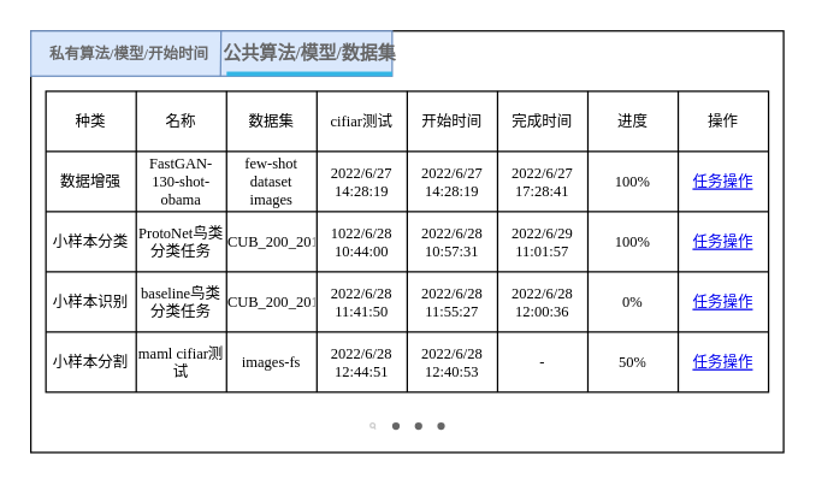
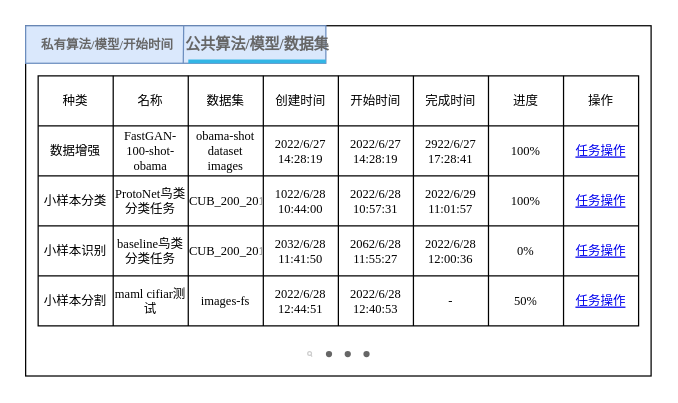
  <mxCell id="0" />
  <mxCell id="1" parent="0" />
  <mxCell id="2" value="" style="rounded=0;whiteSpace=wrap;html=1;fontFamily=Times New Roman;" parent="1" vertex="1"><mxGeometry x="20" y="20" width="500" height="280" as="geometry" /></mxCell>
  <mxCell id="3" value="" style="strokeWidth=1;html=1;shadow=0;dashed=0;shape=mxgraph.android.rrect;rSize=0;fillColor=#dae8fc;strokeColor=#6c8ebf;fontFamily=Times New Roman;" parent="1" vertex="1"><mxGeometry x="20" y="20" width="240" height="30" as="geometry" /></mxCell>
  <mxCell id="4" value="私有算法/模型/开始时间" style="strokeWidth=1;html=1;shadow=0;dashed=0;shape=mxgraph.android.anchor;fontStyle=1;fontColor=#666666;fontFamily=Times New Roman;fontSize=10;" parent="3" vertex="1"><mxGeometry width="129.73" height="30" as="geometry" /></mxCell>
  <mxCell id="5" value="公共算法/模型/数据集" style="strokeWidth=1;html=1;shadow=0;dashed=0;shape=mxgraph.android.rrect;rSize=0;fontStyle=1;fillColor=none;strokeColor=none;fontColor=#666666;fontFamily=Times New Roman;" parent="3" vertex="1"><mxGeometry x="130.054" width="109.946" height="30" as="geometry" /></mxCell>
  <mxCell id="6" value="" style="strokeWidth=1;html=1;shadow=0;dashed=0;shape=mxgraph.android.rrect;rSize=0;fillColor=#33b5e5;strokeColor=none;fontFamily=Times New Roman;fontSize=10;" parent="5" vertex="1"><mxGeometry y="27" width="109.946" height="3" as="geometry" /></mxCell>
  <mxCell id="7" value="" style="endArrow=none;html=1;rounded=0;entryX=0.974;entryY=-0.005;entryDx=0;entryDy=0;entryPerimeter=0;fontFamily=Times New Roman;fillColor=#dae8fc;strokeColor=#6c8ebf;fontSize=10;" parent="1" target="4" edge="1"><mxGeometry width="50" height="50" relative="1" as="geometry"><mxPoint x="146" y="50" as="sourcePoint" /><mxPoint x="180" y="80" as="targetPoint" /></mxGeometry></mxCell>
  <mxCell id="8" value="" style="shape=table;startSize=0;container=1;collapsible=0;childLayout=tableLayout;fontSize=10;rounded=1;fillStyle=auto;fontFamily=Times New Roman;fillColor=none;" vertex="1" parent="1"><mxGeometry x="30" y="60" width="480" height="200" as="geometry" /></mxCell>
  <mxCell id="9" value="" style="shape=tableRow;horizontal=0;startSize=0;swimlaneHead=0;swimlaneBody=0;strokeColor=inherit;top=0;left=0;bottom=0;right=0;collapsible=0;dropTarget=0;fillColor=none;points=[[0,0.5],[1,0.5]];portConstraint=eastwest;fontSize=10;rounded=1;fillStyle=auto;fontFamily=Times New Roman;" vertex="1" parent="8"><mxGeometry width="480" height="40" as="geometry" /></mxCell>
  <mxCell id="10" value="种类" style="shape=partialRectangle;html=1;whiteSpace=wrap;connectable=0;strokeColor=inherit;overflow=hidden;fillColor=none;top=0;left=0;bottom=0;right=0;pointerEvents=1;fontSize=10;rounded=1;fillStyle=auto;fontFamily=Times New Roman;" vertex="1" parent="9"><mxGeometry width="60" height="40" as="geometry"><mxRectangle width="60" height="40" as="alternateBounds" /></mxGeometry></mxCell>
  <mxCell id="11" value="名称" style="shape=partialRectangle;html=1;whiteSpace=wrap;connectable=0;strokeColor=inherit;overflow=hidden;fillColor=none;top=0;left=0;bottom=0;right=0;pointerEvents=1;fontSize=10;rounded=1;fillStyle=auto;fontFamily=Times New Roman;" vertex="1" parent="9"><mxGeometry x="60" width="60" height="40" as="geometry"><mxRectangle width="60" height="40" as="alternateBounds" /></mxGeometry></mxCell>
  <mxCell id="12" value="数据集" style="shape=partialRectangle;html=1;whiteSpace=wrap;connectable=0;strokeColor=inherit;overflow=hidden;fillColor=none;top=0;left=0;bottom=0;right=0;pointerEvents=1;fontSize=10;rounded=1;fillStyle=auto;fontFamily=Times New Roman;" vertex="1" parent="9"><mxGeometry x="120" width="60" height="40" as="geometry"><mxRectangle width="60" height="40" as="alternateBounds" /></mxGeometry></mxCell>
- <mxCell id="13" value="cifiar测试" style="shape=partialRectangle;html=1;whiteSpace=wrap;connectable=0;strokeColor=inherit;overflow=hidden;fillColor=none;top=0;left=0;bottom=0;right=0;pointerEvents=1;fontSize=10;rounded=1;fillStyle=auto;fontFamily=Times New Roman;" vertex="1" parent="9"><mxGeometry x="180" width="60" height="40" as="geometry"><mxRectangle width="60" height="40" as="alternateBounds" /></mxGeometry></mxCell>
+ <mxCell id="13" value="创建时间" style="shape=partialRectangle;html=1;whiteSpace=wrap;connectable=0;strokeColor=inherit;overflow=hidden;fillColor=none;top=0;left=0;bottom=0;right=0;pointerEvents=1;fontSize=10;rounded=1;fillStyle=auto;fontFamily=Times New Roman;" vertex="1" parent="9"><mxGeometry x="180" width="60" height="40" as="geometry"><mxRectangle width="60" height="40" as="alternateBounds" /></mxGeometry></mxCell>
  <mxCell id="14" value="开始时间" style="shape=partialRectangle;html=1;whiteSpace=wrap;connectable=0;strokeColor=inherit;overflow=hidden;fillColor=none;top=0;left=0;bottom=0;right=0;pointerEvents=1;fontSize=10;rounded=1;fillStyle=auto;fontFamily=Times New Roman;" vertex="1" parent="9"><mxGeometry x="240" width="60" height="40" as="geometry"><mxRectangle width="60" height="40" as="alternateBounds" /></mxGeometry></mxCell>
  <mxCell id="15" value="完成时间" style="shape=partialRectangle;html=1;whiteSpace=wrap;connectable=0;strokeColor=inherit;overflow=hidden;fillColor=none;top=0;left=0;bottom=0;right=0;pointerEvents=1;fontSize=10;rounded=1;fillStyle=auto;fontFamily=Times New Roman;" vertex="1" parent="9"><mxGeometry x="300" width="60" height="40" as="geometry"><mxRectangle width="60" height="40" as="alternateBounds" /></mxGeometry></mxCell>
  <mxCell id="16" value="进度" style="shape=partialRectangle;html=1;whiteSpace=wrap;connectable=0;strokeColor=inherit;overflow=hidden;fillColor=none;top=0;left=0;bottom=0;right=0;pointerEvents=1;fontSize=10;rounded=1;fillStyle=auto;fontFamily=Times New Roman;" vertex="1" parent="9"><mxGeometry x="360" width="60" height="40" as="geometry"><mxRectangle width="60" height="40" as="alternateBounds" /></mxGeometry></mxCell>
  <mxCell id="17" value="操作" style="shape=partialRectangle;html=1;whiteSpace=wrap;connectable=0;strokeColor=inherit;overflow=hidden;fillColor=none;top=0;left=0;bottom=0;right=0;pointerEvents=1;fontSize=10;rounded=1;fillStyle=auto;fontFamily=Times New Roman;" vertex="1" parent="9"><mxGeometry x="420" width="60" height="40" as="geometry"><mxRectangle width="60" height="40" as="alternateBounds" /></mxGeometry></mxCell>
  <mxCell id="18" value="" style="shape=tableRow;horizontal=0;startSize=0;swimlaneHead=0;swimlaneBody=0;strokeColor=inherit;top=0;left=0;bottom=0;right=0;collapsible=0;dropTarget=0;fillColor=none;points=[[0,0.5],[1,0.5]];portConstraint=eastwest;fontSize=10;rounded=1;fillStyle=auto;fontFamily=Times New Roman;" vertex="1" parent="8"><mxGeometry y="40" width="480" height="40" as="geometry" /></mxCell>
  <mxCell id="19" value="数据增强" style="shape=partialRectangle;html=1;whiteSpace=wrap;connectable=0;strokeColor=inherit;overflow=hidden;fillColor=none;top=0;left=0;bottom=0;right=0;pointerEvents=1;fontSize=10;rounded=1;fillStyle=auto;fontFamily=Times New Roman;" vertex="1" parent="18"><mxGeometry width="60" height="40" as="geometry"><mxRectangle width="60" height="40" as="alternateBounds" /></mxGeometry></mxCell>
- <mxCell id="20" value="FastGAN-130-shot-obama" style="shape=partialRectangle;html=1;whiteSpace=wrap;connectable=0;strokeColor=inherit;overflow=hidden;fillColor=none;top=0;left=0;bottom=0;right=0;pointerEvents=1;fontSize=10;rounded=1;fillStyle=auto;fontFamily=Times New Roman;" vertex="1" parent="18"><mxGeometry x="60" width="60" height="40" as="geometry"><mxRectangle width="60" height="40" as="alternateBounds" /></mxGeometry></mxCell>
- <mxCell id="21" value="few-shot dataset images" style="shape=partialRectangle;html=1;whiteSpace=wrap;connectable=0;strokeColor=inherit;overflow=hidden;fillColor=none;top=0;left=0;bottom=0;right=0;pointerEvents=1;fontSize=10;rounded=1;fillStyle=auto;fontFamily=Times New Roman;" vertex="1" parent="18"><mxGeometry x="120" width="60" height="40" as="geometry"><mxRectangle width="60" height="40" as="alternateBounds" /></mxGeometry></mxCell>
+ <mxCell id="20" value="FastGAN-100-shot-obama" style="shape=partialRectangle;html=1;whiteSpace=wrap;connectable=0;strokeColor=inherit;overflow=hidden;fillColor=none;top=0;left=0;bottom=0;right=0;pointerEvents=1;fontSize=10;rounded=1;fillStyle=auto;fontFamily=Times New Roman;" vertex="1" parent="18"><mxGeometry x="60" width="60" height="40" as="geometry"><mxRectangle width="60" height="40" as="alternateBounds" /></mxGeometry></mxCell>
+ <mxCell id="21" value="obama-shot dataset images" style="shape=partialRectangle;html=1;whiteSpace=wrap;connectable=0;strokeColor=inherit;overflow=hidden;fillColor=none;top=0;left=0;bottom=0;right=0;pointerEvents=1;fontSize=10;rounded=1;fillStyle=auto;fontFamily=Times New Roman;" vertex="1" parent="18"><mxGeometry x="120" width="60" height="40" as="geometry"><mxRectangle width="60" height="40" as="alternateBounds" /></mxGeometry></mxCell>
  <mxCell id="22" value="2022/6/27 14:28:19" style="shape=partialRectangle;html=1;whiteSpace=wrap;connectable=0;strokeColor=inherit;overflow=hidden;fillColor=none;top=0;left=0;bottom=0;right=0;pointerEvents=1;fontSize=10;rounded=1;fillStyle=auto;fontFamily=Times New Roman;" vertex="1" parent="18"><mxGeometry x="180" width="60" height="40" as="geometry"><mxRectangle width="60" height="40" as="alternateBounds" /></mxGeometry></mxCell>
  <mxCell id="23" value="2022/6/27 14:28:19" style="shape=partialRectangle;html=1;whiteSpace=wrap;connectable=0;strokeColor=inherit;overflow=hidden;fillColor=none;top=0;left=0;bottom=0;right=0;pointerEvents=1;fontSize=10;rounded=1;fillStyle=auto;fontFamily=Times New Roman;" vertex="1" parent="18"><mxGeometry x="240" width="60" height="40" as="geometry"><mxRectangle width="60" height="40" as="alternateBounds" /></mxGeometry></mxCell>
- <mxCell id="24" value="2022/6/27 17:28:41" style="shape=partialRectangle;html=1;whiteSpace=wrap;connectable=0;strokeColor=inherit;overflow=hidden;fillColor=none;top=0;left=0;bottom=0;right=0;pointerEvents=1;fontSize=10;rounded=1;fillStyle=auto;fontFamily=Times New Roman;" vertex="1" parent="18"><mxGeometry x="300" width="60" height="40" as="geometry"><mxRectangle width="60" height="40" as="alternateBounds" /></mxGeometry></mxCell>
+ <mxCell id="24" value="2922/6/27 17:28:41" style="shape=partialRectangle;html=1;whiteSpace=wrap;connectable=0;strokeColor=inherit;overflow=hidden;fillColor=none;top=0;left=0;bottom=0;right=0;pointerEvents=1;fontSize=10;rounded=1;fillStyle=auto;fontFamily=Times New Roman;" vertex="1" parent="18"><mxGeometry x="300" width="60" height="40" as="geometry"><mxRectangle width="60" height="40" as="alternateBounds" /></mxGeometry></mxCell>
  <mxCell id="25" value="100%" style="shape=partialRectangle;html=1;whiteSpace=wrap;connectable=0;strokeColor=inherit;overflow=hidden;fillColor=none;top=0;left=0;bottom=0;right=0;pointerEvents=1;fontSize=10;rounded=1;fillStyle=auto;fontFamily=Times New Roman;" vertex="1" parent="18"><mxGeometry x="360" width="60" height="40" as="geometry"><mxRectangle width="60" height="40" as="alternateBounds" /></mxGeometry></mxCell>
  <mxCell id="26" style="shape=partialRectangle;html=1;whiteSpace=wrap;connectable=0;strokeColor=inherit;overflow=hidden;fillColor=none;top=0;left=0;bottom=0;right=0;pointerEvents=1;fontSize=10;rounded=1;fillStyle=auto;fontFamily=Times New Roman;" vertex="1" parent="18"><mxGeometry x="420" width="60" height="40" as="geometry"><mxRectangle width="60" height="40" as="alternateBounds" /></mxGeometry></mxCell>
  <mxCell id="27" value="" style="shape=tableRow;horizontal=0;startSize=0;swimlaneHead=0;swimlaneBody=0;strokeColor=inherit;top=0;left=0;bottom=0;right=0;collapsible=0;dropTarget=0;fillColor=none;points=[[0,0.5],[1,0.5]];portConstraint=eastwest;fontSize=10;rounded=1;fillStyle=auto;fontFamily=Times New Roman;" vertex="1" parent="8"><mxGeometry y="80" width="480" height="40" as="geometry" /></mxCell>
  <mxCell id="28" value="小样本分类" style="shape=partialRectangle;html=1;whiteSpace=wrap;connectable=0;strokeColor=inherit;overflow=hidden;fillColor=none;top=0;left=0;bottom=0;right=0;pointerEvents=1;fontSize=10;rounded=1;fillStyle=auto;fontFamily=Times New Roman;" vertex="1" parent="27"><mxGeometry width="60" height="40" as="geometry"><mxRectangle width="60" height="40" as="alternateBounds" /></mxGeometry></mxCell>
  <mxCell id="29" value="ProtoNet鸟类分类任务" style="shape=partialRectangle;html=1;whiteSpace=wrap;connectable=0;strokeColor=inherit;overflow=hidden;fillColor=none;top=0;left=0;bottom=0;right=0;pointerEvents=1;fontSize=10;rounded=1;fillStyle=auto;fontFamily=Times New Roman;" vertex="1" parent="27"><mxGeometry x="60" width="60" height="40" as="geometry"><mxRectangle width="60" height="40" as="alternateBounds" /></mxGeometry></mxCell>
  <mxCell id="30" value="CUB_200_2011" style="shape=partialRectangle;html=1;whiteSpace=wrap;connectable=0;strokeColor=inherit;overflow=hidden;fillColor=none;top=0;left=0;bottom=0;right=0;pointerEvents=1;fontSize=10;rounded=1;fillStyle=auto;fontFamily=Times New Roman;" vertex="1" parent="27"><mxGeometry x="120" width="60" height="40" as="geometry"><mxRectangle width="60" height="40" as="alternateBounds" /></mxGeometry></mxCell>
  <mxCell id="31" value="1022/6/28 10:44:00" style="shape=partialRectangle;html=1;whiteSpace=wrap;connectable=0;strokeColor=inherit;overflow=hidden;fillColor=none;top=0;left=0;bottom=0;right=0;pointerEvents=1;fontSize=10;rounded=1;fillStyle=auto;fontFamily=Times New Roman;" vertex="1" parent="27"><mxGeometry x="180" width="60" height="40" as="geometry"><mxRectangle width="60" height="40" as="alternateBounds" /></mxGeometry></mxCell>
  <mxCell id="32" value="2022/6/28 10:57:31" style="shape=partialRectangle;html=1;whiteSpace=wrap;connectable=0;strokeColor=inherit;overflow=hidden;fillColor=none;top=0;left=0;bottom=0;right=0;pointerEvents=1;fontSize=10;rounded=1;fillStyle=auto;fontFamily=Times New Roman;" vertex="1" parent="27"><mxGeometry x="240" width="60" height="40" as="geometry"><mxRectangle width="60" height="40" as="alternateBounds" /></mxGeometry></mxCell>
  <mxCell id="33" value="2022/6/29 11:01:57" style="shape=partialRectangle;html=1;whiteSpace=wrap;connectable=0;strokeColor=inherit;overflow=hidden;fillColor=none;top=0;left=0;bottom=0;right=0;pointerEvents=1;fontSize=10;rounded=1;fillStyle=auto;fontFamily=Times New Roman;" vertex="1" parent="27"><mxGeometry x="300" width="60" height="40" as="geometry"><mxRectangle width="60" height="40" as="alternateBounds" /></mxGeometry></mxCell>
  <mxCell id="34" value="100%" style="shape=partialRectangle;html=1;whiteSpace=wrap;connectable=0;strokeColor=inherit;overflow=hidden;fillColor=none;top=0;left=0;bottom=0;right=0;pointerEvents=1;fontSize=10;rounded=1;fillStyle=auto;fontFamily=Times New Roman;" vertex="1" parent="27"><mxGeometry x="360" width="60" height="40" as="geometry"><mxRectangle width="60" height="40" as="alternateBounds" /></mxGeometry></mxCell>
  <mxCell id="35" style="shape=partialRectangle;html=1;whiteSpace=wrap;connectable=0;strokeColor=inherit;overflow=hidden;fillColor=none;top=0;left=0;bottom=0;right=0;pointerEvents=1;fontSize=10;rounded=1;fillStyle=auto;fontFamily=Times New Roman;" vertex="1" parent="27"><mxGeometry x="420" width="60" height="40" as="geometry"><mxRectangle width="60" height="40" as="alternateBounds" /></mxGeometry></mxCell>
  <mxCell id="36" style="shape=tableRow;horizontal=0;startSize=0;swimlaneHead=0;swimlaneBody=0;strokeColor=inherit;top=0;left=0;bottom=0;right=0;collapsible=0;dropTarget=0;fillColor=none;points=[[0,0.5],[1,0.5]];portConstraint=eastwest;fontSize=10;rounded=1;fillStyle=auto;fontFamily=Times New Roman;" vertex="1" parent="8"><mxGeometry y="120" width="480" height="40" as="geometry" /></mxCell>
  <mxCell id="37" value="小样本识别" style="shape=partialRectangle;html=1;whiteSpace=wrap;connectable=0;strokeColor=inherit;overflow=hidden;fillColor=none;top=0;left=0;bottom=0;right=0;pointerEvents=1;fontSize=10;rounded=1;fillStyle=auto;fontFamily=Times New Roman;" vertex="1" parent="36"><mxGeometry width="60" height="40" as="geometry"><mxRectangle width="60" height="40" as="alternateBounds" /></mxGeometry></mxCell>
  <mxCell id="38" value="baseline鸟类分类任务" style="shape=partialRectangle;html=1;whiteSpace=wrap;connectable=0;strokeColor=inherit;overflow=hidden;fillColor=none;top=0;left=0;bottom=0;right=0;pointerEvents=1;fontSize=10;rounded=1;fillStyle=auto;fontFamily=Times New Roman;" vertex="1" parent="36"><mxGeometry x="60" width="60" height="40" as="geometry"><mxRectangle width="60" height="40" as="alternateBounds" /></mxGeometry></mxCell>
  <mxCell id="39" value="CUB_200_2011" style="shape=partialRectangle;html=1;whiteSpace=wrap;connectable=0;strokeColor=inherit;overflow=hidden;fillColor=none;top=0;left=0;bottom=0;right=0;pointerEvents=1;fontSize=10;rounded=1;fillStyle=auto;fontFamily=Times New Roman;" vertex="1" parent="36"><mxGeometry x="120" width="60" height="40" as="geometry"><mxRectangle width="60" height="40" as="alternateBounds" /></mxGeometry></mxCell>
- <mxCell id="40" value="2022/6/28 11:41:50" style="shape=partialRectangle;html=1;whiteSpace=wrap;connectable=0;strokeColor=inherit;overflow=hidden;fillColor=none;top=0;left=0;bottom=0;right=0;pointerEvents=1;fontSize=10;rounded=1;fillStyle=auto;fontFamily=Times New Roman;" vertex="1" parent="36"><mxGeometry x="180" width="60" height="40" as="geometry"><mxRectangle width="60" height="40" as="alternateBounds" /></mxGeometry></mxCell>
- <mxCell id="41" value="2022/6/28 11:55:27" style="shape=partialRectangle;html=1;whiteSpace=wrap;connectable=0;strokeColor=inherit;overflow=hidden;fillColor=none;top=0;left=0;bottom=0;right=0;pointerEvents=1;fontSize=10;rounded=1;fillStyle=auto;fontFamily=Times New Roman;" vertex="1" parent="36"><mxGeometry x="240" width="60" height="40" as="geometry"><mxRectangle width="60" height="40" as="alternateBounds" /></mxGeometry></mxCell>
+ <mxCell id="40" value="2032/6/28 11:41:50" style="shape=partialRectangle;html=1;whiteSpace=wrap;connectable=0;strokeColor=inherit;overflow=hidden;fillColor=none;top=0;left=0;bottom=0;right=0;pointerEvents=1;fontSize=10;rounded=1;fillStyle=auto;fontFamily=Times New Roman;" vertex="1" parent="36"><mxGeometry x="180" width="60" height="40" as="geometry"><mxRectangle width="60" height="40" as="alternateBounds" /></mxGeometry></mxCell>
+ <mxCell id="41" value="2062/6/28 11:55:27" style="shape=partialRectangle;html=1;whiteSpace=wrap;connectable=0;strokeColor=inherit;overflow=hidden;fillColor=none;top=0;left=0;bottom=0;right=0;pointerEvents=1;fontSize=10;rounded=1;fillStyle=auto;fontFamily=Times New Roman;" vertex="1" parent="36"><mxGeometry x="240" width="60" height="40" as="geometry"><mxRectangle width="60" height="40" as="alternateBounds" /></mxGeometry></mxCell>
  <mxCell id="42" value="2022/6/28 12:00:36" style="shape=partialRectangle;html=1;whiteSpace=wrap;connectable=0;strokeColor=inherit;overflow=hidden;fillColor=none;top=0;left=0;bottom=0;right=0;pointerEvents=1;fontSize=10;rounded=1;fillStyle=auto;fontFamily=Times New Roman;" vertex="1" parent="36"><mxGeometry x="300" width="60" height="40" as="geometry"><mxRectangle width="60" height="40" as="alternateBounds" /></mxGeometry></mxCell>
  <mxCell id="43" value="0%" style="shape=partialRectangle;html=1;whiteSpace=wrap;connectable=0;strokeColor=inherit;overflow=hidden;fillColor=none;top=0;left=0;bottom=0;right=0;pointerEvents=1;fontSize=10;rounded=1;fillStyle=auto;fontFamily=Times New Roman;" vertex="1" parent="36"><mxGeometry x="360" width="60" height="40" as="geometry"><mxRectangle width="60" height="40" as="alternateBounds" /></mxGeometry></mxCell>
  <mxCell id="44" style="shape=partialRectangle;html=1;whiteSpace=wrap;connectable=0;strokeColor=inherit;overflow=hidden;fillColor=none;top=0;left=0;bottom=0;right=0;pointerEvents=1;fontSize=10;rounded=1;fillStyle=auto;fontFamily=Times New Roman;" vertex="1" parent="36"><mxGeometry x="420" width="60" height="40" as="geometry"><mxRectangle width="60" height="40" as="alternateBounds" /></mxGeometry></mxCell>
  <mxCell id="45" style="shape=tableRow;horizontal=0;startSize=0;swimlaneHead=0;swimlaneBody=0;strokeColor=inherit;top=0;left=0;bottom=0;right=0;collapsible=0;dropTarget=0;fillColor=none;points=[[0,0.5],[1,0.5]];portConstraint=eastwest;fontSize=10;rounded=1;fillStyle=auto;fontFamily=Times New Roman;" vertex="1" parent="8"><mxGeometry y="160" width="480" height="40" as="geometry" /></mxCell>
  <mxCell id="46" value="小样本分割" style="shape=partialRectangle;html=1;whiteSpace=wrap;connectable=0;strokeColor=inherit;overflow=hidden;fillColor=none;top=0;left=0;bottom=0;right=0;pointerEvents=1;fontSize=10;rounded=1;fillStyle=auto;fontFamily=Times New Roman;" vertex="1" parent="45"><mxGeometry width="60" height="40" as="geometry"><mxRectangle width="60" height="40" as="alternateBounds" /></mxGeometry></mxCell>
  <mxCell id="47" value="maml cifiar测试" style="shape=partialRectangle;html=1;whiteSpace=wrap;connectable=0;strokeColor=inherit;overflow=hidden;fillColor=none;top=0;left=0;bottom=0;right=0;pointerEvents=1;fontSize=10;rounded=1;fillStyle=auto;fontFamily=Times New Roman;" vertex="1" parent="45"><mxGeometry x="60" width="60" height="40" as="geometry"><mxRectangle width="60" height="40" as="alternateBounds" /></mxGeometry></mxCell>
  <mxCell id="48" value="images-fs" style="shape=partialRectangle;html=1;whiteSpace=wrap;connectable=0;strokeColor=inherit;overflow=hidden;fillColor=none;top=0;left=0;bottom=0;right=0;pointerEvents=1;fontSize=10;rounded=1;fillStyle=auto;fontFamily=Times New Roman;" vertex="1" parent="45"><mxGeometry x="120" width="60" height="40" as="geometry"><mxRectangle width="60" height="40" as="alternateBounds" /></mxGeometry></mxCell>
  <mxCell id="49" value="2022/6/28 12:44:51" style="shape=partialRectangle;html=1;whiteSpace=wrap;connectable=0;strokeColor=inherit;overflow=hidden;fillColor=none;top=0;left=0;bottom=0;right=0;pointerEvents=1;fontSize=10;rounded=1;fillStyle=auto;fontFamily=Times New Roman;" vertex="1" parent="45"><mxGeometry x="180" width="60" height="40" as="geometry"><mxRectangle width="60" height="40" as="alternateBounds" /></mxGeometry></mxCell>
  <mxCell id="50" value="2022/6/28 12:40:53" style="shape=partialRectangle;html=1;whiteSpace=wrap;connectable=0;strokeColor=inherit;overflow=hidden;fillColor=none;top=0;left=0;bottom=0;right=0;pointerEvents=1;fontSize=10;rounded=1;fillStyle=auto;fontFamily=Times New Roman;" vertex="1" parent="45"><mxGeometry x="240" width="60" height="40" as="geometry"><mxRectangle width="60" height="40" as="alternateBounds" /></mxGeometry></mxCell>
  <mxCell id="51" value="-" style="shape=partialRectangle;html=1;whiteSpace=wrap;connectable=0;strokeColor=inherit;overflow=hidden;fillColor=none;top=0;left=0;bottom=0;right=0;pointerEvents=1;fontSize=10;rounded=1;fillStyle=auto;fontFamily=Times New Roman;" vertex="1" parent="45"><mxGeometry x="300" width="60" height="40" as="geometry"><mxRectangle width="60" height="40" as="alternateBounds" /></mxGeometry></mxCell>
  <mxCell id="52" value="50%" style="shape=partialRectangle;html=1;whiteSpace=wrap;connectable=0;strokeColor=inherit;overflow=hidden;fillColor=none;top=0;left=0;bottom=0;right=0;pointerEvents=1;fontSize=10;rounded=1;fillStyle=auto;fontFamily=Times New Roman;" vertex="1" parent="45"><mxGeometry x="360" width="60" height="40" as="geometry"><mxRectangle width="60" height="40" as="alternateBounds" /></mxGeometry></mxCell>
  <mxCell id="53" style="shape=partialRectangle;html=1;whiteSpace=wrap;connectable=0;strokeColor=inherit;overflow=hidden;fillColor=none;top=0;left=0;bottom=0;right=0;pointerEvents=1;fontSize=10;rounded=1;fillStyle=auto;fontFamily=Times New Roman;" vertex="1" parent="45"><mxGeometry x="420" width="60" height="40" as="geometry"><mxRectangle width="60" height="40" as="alternateBounds" /></mxGeometry></mxCell>
  <mxCell id="54" value="任务操作" style="text;html=1;strokeColor=none;fillColor=none;whiteSpace=wrap;align=center;verticalAlign=middle;fontColor=#0000EE;fontStyle=4;fontSize=10;fontFamily=Times New Roman;" vertex="1" parent="1"><mxGeometry x="450" y="100" width="60" height="40" as="geometry" /></mxCell>
  <mxCell id="55" value="任务操作" style="text;html=1;strokeColor=none;fillColor=none;whiteSpace=wrap;align=center;verticalAlign=middle;fontColor=#0000EE;fontStyle=4;fontSize=10;fontFamily=Times New Roman;" vertex="1" parent="1"><mxGeometry x="450" y="140" width="60" height="40" as="geometry" /></mxCell>
  <mxCell id="56" value="任务操作" style="text;html=1;strokeColor=none;fillColor=none;whiteSpace=wrap;align=center;verticalAlign=middle;fontColor=#0000EE;fontStyle=4;fontSize=10;fontFamily=Times New Roman;" vertex="1" parent="1"><mxGeometry x="450" y="180" width="60" height="40" as="geometry" /></mxCell>
  <mxCell id="57" value="任务操作" style="text;html=1;strokeColor=none;fillColor=none;whiteSpace=wrap;align=center;verticalAlign=middle;fontColor=#0000EE;fontStyle=4;fontSize=10;fontFamily=Times New Roman;" vertex="1" parent="1"><mxGeometry x="450" y="220" width="60" height="40" as="geometry" /></mxCell>
  <mxCell id="58" value="" style="verticalLabelPosition=bottom;verticalAlign=top;html=1;shadow=0;dashed=0;strokeWidth=1;shape=mxgraph.ios.iHomePageControl;fillColor=#666666;strokeColor=#cccccc;sketch=0;rounded=1;fillStyle=auto;fontFamily=Times New Roman;fontSize=10;" vertex="1" parent="1"><mxGeometry x="245" y="280" width="50" height="5" as="geometry" /></mxCell>
